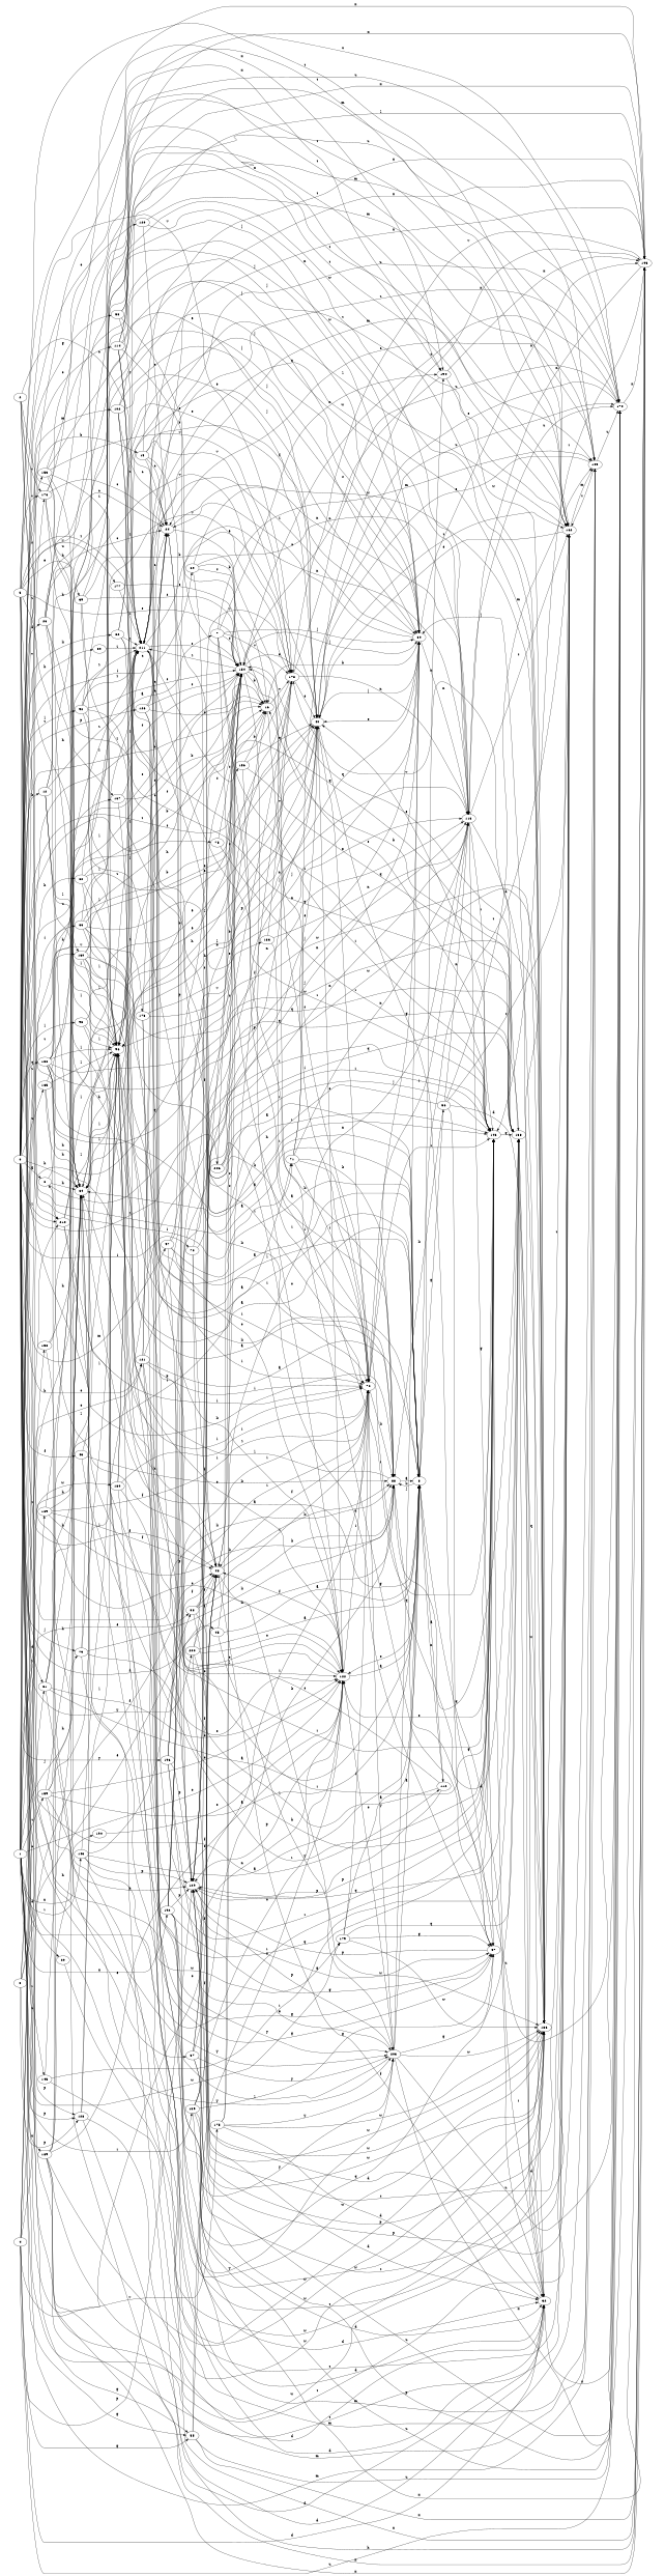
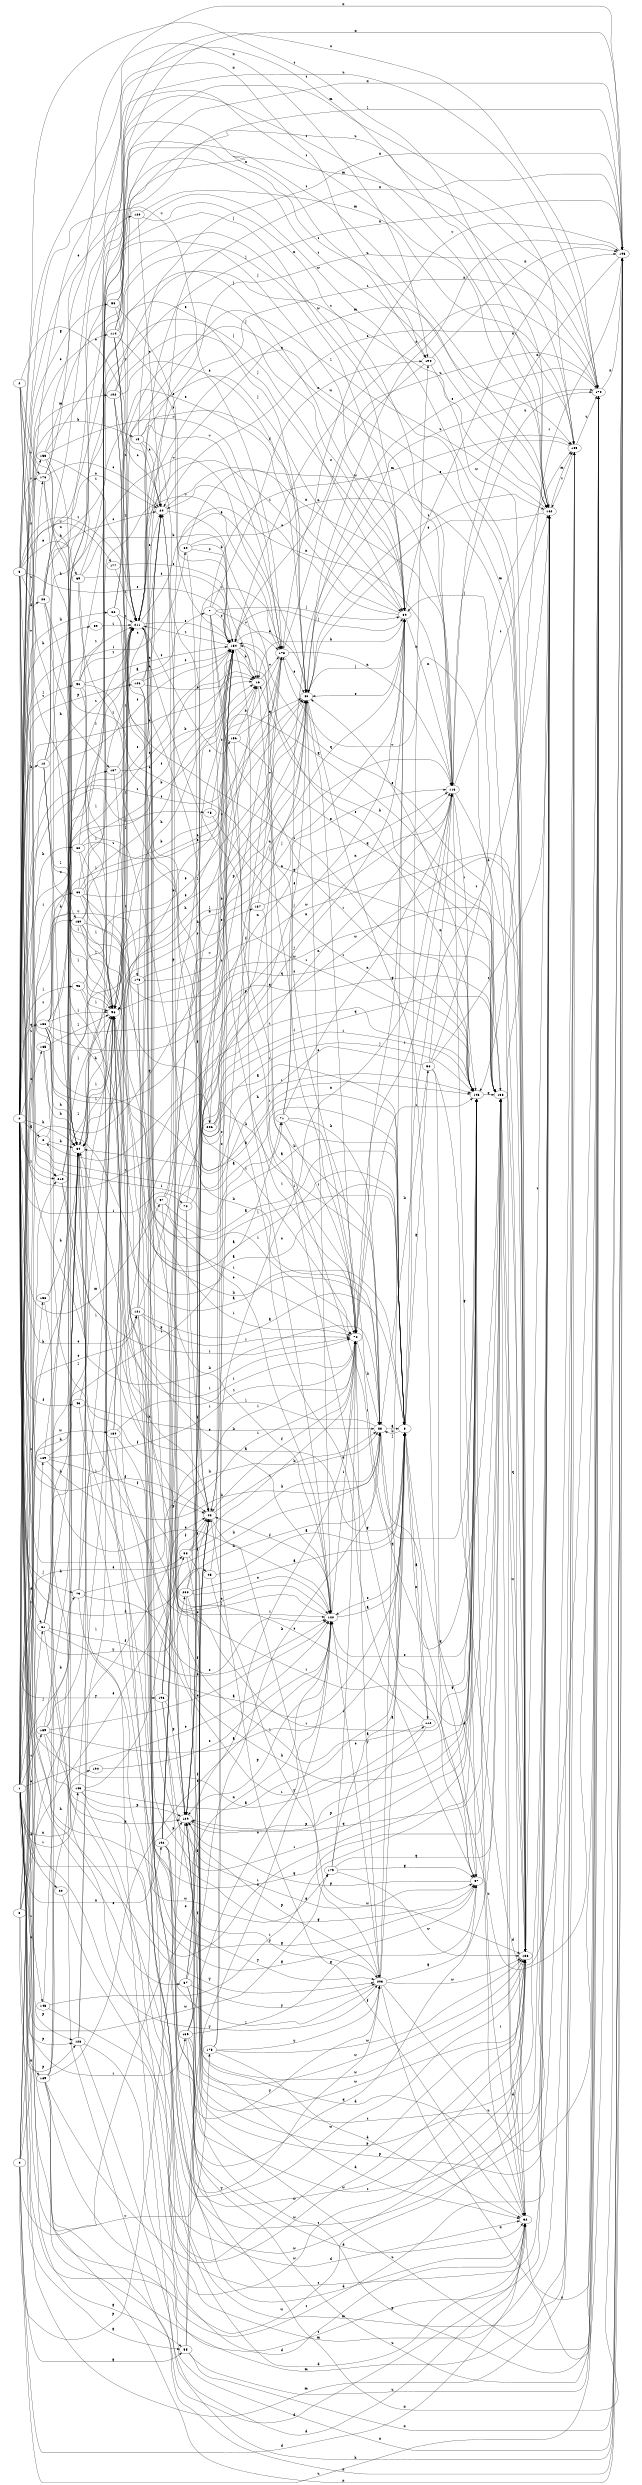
  strict digraph {
    rankdir=LR
    0
    6
    12
    15
    16
    20
    24
    26
    31
    37
    43
    45
    48
    53
    55
    59
    62
    64
    66
    69
    70
    75
    79
    82
    88
    90
    93
    97
    102
    105
    112
    114
    120
    121
    126
    128
    136
    153
    156
    165
    179
    196
    200
    203
    206
    210
    146
    194
    96
    162
    178
    7
    8
    32
    72
    80
    195
    57
    186
    129
    138
    113
    170
    40
    122
    211
    154
    1
    38
    139
    143
    145
    158
    159
    160
    167
    173
    175
    176
    180
    189
    190
    192
    2
    71
    3
    4
-   137 [label=133]
+   137
    169
    5
    39
    177
    56
    0 -> 6 [label=a]
    0 -> 12 [label=b]
    0 -> 15 [label=b]
    0 -> 16 [label=b]
    0 -> 20 [label=c]
    0 -> 24 [label=c]
    0 -> 26 [label=d]
    0 -> 31 [label=d]
    0 -> 37 [label=e]
    0 -> 43 [label=f]
    0 -> 45 [label=f]
    0 -> 48 [label=f]
    0 -> 53 [label=g]
    0 -> 55 [label=g]
    0 -> 59 [label=h]
    0 -> 62 [label=h]
    0 -> 64 [label=h]
    0 -> 66 [label=i]
    0 -> 69 [label=i]
    0 -> 70 [label=i]
    0 -> 75 [label=j]
    0 -> 79 [label=j]
    0 -> 82 [label=k]
    0 -> 88 [label=k]
    0 -> 90 [label=l]
    0 -> 93 [label=l]
    0 -> 97 [label=m]
    0 -> 102 [label=m]
    0 -> 105 [label=m]
    0 -> 112 [label=n]
    0 -> 114 [label=o]
    0 -> 120 [label=o]
    0 -> 121 [label=o]
    0 -> 126 [label=p]
    0 -> 128 [label=p]
    0 -> 136 [label=q]
    0 -> 153 [label=s]
    0 -> 156 [label=t]
    0 -> 165 [label=u]
    0 -> 179 [label=w]
    0 -> 196 [label=y]
    0 -> 200 [label=y]
    0 -> 203 [label=y]
    0 -> 206 [label=z]
    0 -> 210 [label=z]
    6 -> 64 [label=h]
    6 -> 146 [label=r]
    6 -> 194 [label=x]
    12 -> 64 [label=h]
    12 -> 96 [label=l]
    12 -> 162 [label=t]
    12 -> 178 [label=v]
    12 -> 7 [label=a]
    12 -> 8 [label=a]
    15 -> 24 [label=c]
    15 -> 178 [label=v]
    15 -> 32 [label=d]
    15 -> 72 [label=i]
    15 -> 80 [label=f]
    15 -> 195 [label=x]
    16 -> 178 [label=v]
    16 -> 57 [label=g]
    20 -> 186 [label=w]
    24 -> 129 [label=p]
    24 -> 138 [label=q]
    24 -> 113 [label=n]
    26 -> 24 [label=c]
    26 -> 64 [label=h]
    26 -> 8 [label=a]
    26 -> 72 [label=i]
    26 -> 80 [label=j]
    26 -> 170 [label=u]
    26 -> 40 [label=e]
    31 -> 16 [label=b]
    31 -> 64 [label=h]
    31 -> 203 [label=y]
    31 -> 8 [label=a]
    31 -> 122 [label=o]
    31 -> 211 [label=z]
    37 -> 16 [label=b]
    37 -> 48 [label=f]
    37 -> 88 [label=k]
    37 -> 203 [label=y]
    37 -> 162 [label=t]
    37 -> 186 [label=w]
    43 -> 88 [label=k]
    43 -> 146 [label=r]
    43 -> 96 [label=l]
    45 -> 203 [label=y]
    45 -> 8 [label=a]
    45 -> 154 [label=s]
    48 -> 64 [label=h]
    48 -> 88 [label=k]
    48 -> 186 [label=w]
    48 -> 154 [label=s]
    53 -> 105 [label=m]
    53 -> 186 [label=w]
    53 -> 211 [label=z]
    53 -> 154 [label=s]
    55 -> 48 [label=f]
    55 -> 195 [label=x]
    55 -> 170 [label=u]
    55 -> 122 [label=o]
    59 -> 211 [label=z]
    62 -> 96 [label=l]
    62 -> 162 [label=t]
    62 -> 57 [label=g]
    62 -> 40 [label=e]
    62 -> 154 [label=s]
    64 -> 96 [label=l]
    64 -> 162 [label=t]
    64 -> 8 [label=a]
    64 -> 138 [label=q]
    66 -> 88 [label=k]
    66 -> 96 [label=l]
    66 -> 178 [label=v]
    66 -> 113 [label=n]
    66 -> 40 [label=e]
    66 -> 122 [label=o]
    66 -> 154 [label=s]
    69 -> 16 [label=b]
    69 -> 48 [label=f]
    69 -> 186 [label=w]
    69 -> 113 [label=n]
    69 -> 154 [label=s]
    70 -> 48 [label=f]
    70 -> 32 [label=d]
    70 -> 186 [label=w]
    70 -> 154 [label=s]
    75 -> 146 [label=r]
    75 -> 154 [label=s]
    79 -> 16 [label=b]
    79 -> 88 [label=k]
    79 -> 96 [label=l]
    79 -> 162 [label=t]
    79 -> 122 [label=o]
    82 -> 146 [label=r]
    82 -> 72 [label=i]
    82 -> 80 [label=j]
    82 -> 113 [label=n]
    82 -> 211 [label=z]
    88 -> 96 [label=l]
    88 -> 8 [label=a]
    88 -> 138 [label=q]
    88 -> 170 [label=u]
    90 -> 88 [label=k]
    90 -> 96 [label=l]
    90 -> 80 [label=j]
    90 -> 195 [label=x]
    90 -> 138 [label=q]
    90 -> 211 [label=z]
    90 -> 154 [label=s]
    93 -> 96 [label=l]
    93 -> 57 [label=g]
    93 -> 211 [label=z]
    97 -> 178 [label=v]
    97 -> 8 [label=a]
    97 -> 72 [label=i]
    97 -> 129 [label=p]
    97 -> 113 [label=n]
    102 -> 24 [label=c]
    102 -> 162 [label=t]
    102 -> 8 [label=a]
    102 -> 80 [label=j]
    102 -> 40 [label=e]
    102 -> 211 [label=z]
    105 -> 24 [label=c]
    105 -> 162 [label=t]
    105 -> 129 [label=p]
    105 -> 170 [label=u]
    105 -> 40 [label=e]
    112 -> 24 [label=c]
    112 -> 96 [label=l]
    112 -> 8 [label=a]
    112 -> 129 [label=p]
    114 -> 88 [label=k]
    114 -> 72 [label=i]
    114 -> 80 [label=j]
    114 -> 195 [label=x]
    114 -> 186 [label=w]
    114 -> 170 [label=u]
    114 -> 211 [label=z]
    114 -> 154 [label=s]
    120 -> 24 [label=c]
    120 -> 105 [label=m]
    120 -> 113 [label=n]
    121 -> 24 [label=c]
    121 -> 105 [label=m]
    121 -> 146 [label=r]
    121 -> 178 [label=v]
    121 -> 8 [label=a]
    121 -> 72 [label=i]
    121 -> 186 [label=w]
    126 -> 16 [label=b]
    126 -> 24 [label=c]
    126 -> 203 [label=y]
    126 -> 195 [label=x]
    126 -> 57 [label=g]
    126 -> 154 [label=s]
    128 -> 96 [label=l]
    128 -> 162 [label=t]
    128 -> 32 [label=d]
    128 -> 211 [label=z]
    136 -> 16 [label=b]
    136 -> 64 [label=h]
    136 -> 146 [label=r]
    136 -> 96 [label=l]
    136 -> 162 [label=t]
    136 -> 8 [label=a]
    136 -> 80 [label=j]
    136 -> 186 [label=w]
    136 -> 138 [label=q]
    136 -> 122 [label=o]
    136 -> 211 [label=z]
    153 -> 64 [label=h]
    153 -> 146 [label=r]
    153 -> 178 [label=v]
    153 -> 80 [label=j]
    153 -> 40 [label=e]
    153 -> 211 [label=z]
    156 -> 16 [label=b]
    156 -> 72 [label=i]
    156 -> 138 [label=q]
    156 -> 40 [label=e]
    165 -> 64 [label=h]
    165 -> 105 [label=m]
    165 -> 96 [label=l]
    165 -> 162 [label=t]
    179 -> 8 [label=a]
    179 -> 72 [label=i]
    179 -> 57 [label=g]
    179 -> 186 [label=w]
    179 -> 138 [label=q]
    196 -> 48 [label=f]
-   196 -> 203 [label=e]
+   196 -> 203 [label=y]
    196 -> 32 [label=d]
    196 -> 72 [label=i]
    196 -> 129 [label=p]
    196 -> 113 [label=n]
    200 -> 48 [label=f]
    200 -> 162 [label=t]
    200 -> 8 [label=a]
    200 -> 80 [label=j]
    200 -> 186 [label=w]
    200 -> 122 [label=o]
    203 -> 96 [label=l]
    203 -> 8 [label=a]
    203 -> 80 [label=j]
    203 -> 195 [label=x]
    203 -> 57 [label=g]
    203 -> 186 [label=w]
    203 -> 129 [label=p]
    203 -> 170 [label=u]
    203 -> 122 [label=o]
    206 -> 146 [label=r]
    206 -> 57 [label=x]
    206 -> 138 [label=q]
    206 -> 154 [label=s]
    210 -> 48 [label=f]
    210 -> 96 [label=l]
    210 -> 72 [label=i]
    210 -> 211 [label=z]
    146 -> 64 [label=h]
    146 -> 129 [label=p]
    146 -> 138 [label=q]
    146 -> 40 [label=e]
    146 -> 122 [label=o]
    146 -> 154 [label=s]
    194 -> 195 [label=x]
    194 -> 186 [label=w]
    194 -> 154 [label=s]
    96 -> 64 [label=h]
    96 -> 113 [label=n]
    96 -> 122 [label=o]
    96 -> 211 [label=z]
    162 -> 105 [label=m]
    162 -> 96 [label=l]
    162 -> 129 [label=p]
    162 -> 40 [label=e]
    178 -> 48 [label=f]
    178 -> 64 [label=h]
    178 -> 96 [label=l]
    178 -> 129 [label=p]
    178 -> 113 [label=n]
    178 -> 170 [label=u]
    178 -> 40 [label=e]
    7 -> 88 [label=k]
    7 -> 105 [label=m]
    7 -> 146 [label=r]
    7 -> 194 [label=x]
    7 -> 178 [label=v]
    7 -> 72 [label=i]
    7 -> 80 [label=j]
    7 -> 154 [label=s]
    8 -> 6 [label=a]
    8 -> 88 [label=k]
    8 -> 112 [label=n]
    8 -> 194 [label=x]
    8 -> 96 [label=l]
    8 -> 162 [label=t]
    8 -> 32 [label=d]
    8 -> 122 [label=o]
    8 -> 56 [label=g]
    32 -> 48 [label=f]
    32 -> 146 [label=r]
    32 -> 80 [label=j]
    32 -> 170 [label=u]
    72 -> 48 [label=f]
    72 -> 88 [label=k]
    72 -> 203 [label=y]
    72 -> 146 [label=r]
    72 -> 80 [label=j]
    72 -> 40 [label=e]
    72 -> 154 [label=s]
    80 -> 16 [label=b]
    80 -> 24 [label=c]
    80 -> 195 [label=x]
    80 -> 113 [label=n]
    80 -> 40 [label=e]
    80 -> 211 [label=z]
    195 -> 64 [label=h]
    195 -> 146 [label=r]
    195 -> 96 [label=l]
    195 -> 178 [label=v]
    195 -> 113 [label=n]
    57 -> 129 [label=p]
    186 -> 162 [label=t]
    186 -> 138 [label=q]
    129 -> 48 [label=f]
    129 -> 138 [label=q]
    129 -> 113 [label=n]
    129 -> 170 [label=u]
    138 -> 16 [label=b]
    138 -> 178 [label=v]
    138 -> 32 [label=d]
    138 -> 186 [label=w]
    113 -> 146 [label=r]
    113 -> 162 [label=t]
    113 -> 32 [label=d]
    113 -> 72 [label=i]
    113 -> 57 [label=g]
    113 -> 170 [label=u]
    170 -> 195 [label=x]
    170 -> 129 [label=p]
    170 -> 40 [label=e]
    170 -> 211 [label=z]
    170 -> 154 [label=s]
    40 -> 64 [label=h]
    40 -> 96 [label=l]
    40 -> 162 [label=t]
    40 -> 80 [label=j]
    40 -> 195 [label=x]
    40 -> 57 [label=g]
    40 -> 129 [label=p]
    40 -> 122 [label=o]
    122 -> 48 [label=f]
    122 -> 96 [label=l]
    122 -> 8 [label=a]
    122 -> 72 [label=i]
    122 -> 129 [label=p]
    122 -> 211 [label=z]
    211 -> 24 [label=c]
    211 -> 146 [label=r]
    211 -> 96 [label=l]
    211 -> 195 [label=x]
    211 -> 186 [label=w]
    211 -> 129 [label=p]
    211 -> 138 [label=q]
    211 -> 170 [label=u]
    211 -> 40 [label=e]
    211 -> 122 [label=o]
    211 -> 154 [label=s]
    154 -> 16 [label=b]
    154 -> 64 [label=h]
    154 -> 72 [label=i]
    154 -> 80 [label=j]
    154 -> 40 [label=e]
    154 -> 122 [label=o]
    154 -> 211 [label=z]
    1 -> 55 [label=g]
    1 -> 79 [label=j]
    1 -> 121 [label=o]
    1 -> 128 [label=p]
    1 -> 179 [label=w]
    1 -> 146 [label=r]
    1 -> 194 [label=x]
    1 -> 186 [label=w]
    1 -> 122 [label=o]
    1 -> 154 [label=s]
    1 -> 38 [label=e]
    1 -> 139 [label=r]
    1 -> 143 [label=r]
    1 -> 145 [label=r]
    1 -> 158 [label=t]
    1 -> 159 [label=t]
    1 -> 160 [label=t]
    1 -> 167 [label=u]
    1 -> 173 [label=v]
    1 -> 175 [label=v]
    1 -> 176 [label=v]
    1 -> 180 [label=w]
    1 -> 189 [label=x]
    1 -> 190 [label=x]
    1 -> 192 [label=x]
    38 -> 48 [label=f]
    38 -> 88 [label=k]
    38 -> 32 [label=d]
    38 -> 72 [label=i]
    38 -> 80 [label=j]
    38 -> 186 [label=w]
    139 -> 48 [label=f]
    139 -> 72 [label=i]
    139 -> 195 [label=x]
    139 -> 57 [label=g]
    139 -> 138 [label=q]
    139 -> 170 [label=u]
    139 -> 122 [label=o]
    143 -> 88 [label=k]
    143 -> 96 [label=l]
    143 -> 162 [label=t]
    143 -> 8 [label=a]
    143 -> 129 [label=p]
    145 -> 64 [label=h]
    145 -> 146 [label=r]
    145 -> 186 [label=w]
    158 -> 64 [label=h]
    158 -> 96 [label=l]
    158 -> 195 [label=x]
    159 -> 64 [label=h]
    159 -> 96 [label=l]
    159 -> 8 [label=a]
    159 -> 186 [label=w]
    159 -> 129 [label=p]
    159 -> 40 [label=e]
    159 -> 122 [label=o]
    160 -> 105 [label=m]
    160 -> 146 [label=r]
    160 -> 96 [label=l]
    160 -> 8 [label=a]
    160 -> 80 [label=j]
    160 -> 186 [label=w]
    167 -> 16 [label=b]
    167 -> 32 [label=d]
    167 -> 211 [label=z]
    173 -> 24 [label=c]
    173 -> 146 [label=r]
    173 -> 80 [label=j]
    173 -> 195 [label=x]
    173 -> 40 [label=e]
    175 -> 203 [label=y]
    175 -> 32 [label=d]
    175 -> 186 [label=w]
    175 -> 113 [label=n]
    175 -> 154 [label=s]
    176 -> 24 [label=c]
    176 -> 64 [label=h]
    176 -> 96 [label=l]
    176 -> 162 [label=t]
    176 -> 195 [label=x]
    180 -> 24 [label=c]
    180 -> 105 [label=m]
    180 -> 146 [label=r]
    180 -> 72 [label=i]
    180 -> 211 [label=z]
    189 -> 64 [label=h]
    189 -> 162 [label=t]
    189 -> 32 [label=d]
    189 -> 195 [label=x]
    189 -> 186 [label=w]
    189 -> 113 [label=n]
    189 -> 122 [label=o]
    189 -> 154 [label=s]
    190 -> 122 [label=o]
    192 -> 16 [label=b]
    192 -> 203 [label=y]
    192 -> 32 [label=d]
    192 -> 72 [label=i]
    192 -> 80 [label=j]
    192 -> 57 [label=g]
    192 -> 186 [label=w]
    192 -> 129 [label=p]
    192 -> 154 [label=s]
    2 -> 24 [label=c]
    2 -> 210 [label=z]
    2 -> 96 [label=l]
    2 -> 167 [label=u]
    2 -> 176 [label=v]
    2 -> 71 [label=i]
    71 -> 88 [label=k]
    71 -> 72 [label=i]
    71 -> 138 [label=q]
    71 -> 113 [label=n]
    71 -> 170 [label=u]
    71 -> 40 [label=e]
    3 -> 31 [label=d]
    3 -> 64 [label=h]
    3 -> 105 [label=m]
    3 -> 128 [label=p]
    3 -> 210 [label=z]
    3 -> 38 [label=e]
    4 -> 48 [label=f]
    4 -> 55 [label=g]
    4 -> 32 [label=d]
    4 -> 129 [label=p]
    4 -> 170 [label=u]
    4 -> 122 [label=o]
    4 -> 154 [label=s]
    4 -> 71 [label=i]
    4 -> 137 [label=q]
    4 -> 169 [label=u]
    137 -> 146 [label=r]
    137 -> 178 [label=v]
    137 -> 113 [label=n]
    169 -> 48 [label=f]
    169 -> 64 [label=h]
    169 -> 88 [label=k]
    169 -> 72 [label=i]
    169 -> 40 [label=e]
    5 -> 88 [label=k]
    5 -> 203 [label=y]
    5 -> 210 [label=z]
    5 -> 194 [label=x]
    5 -> 162 [label=t]
    5 -> 178 [label=v]
    5 -> 32 [label=d]
    5 -> 138 [label=q]
    5 -> 122 [label=o]
    5 -> 211 [label=z]
    5 -> 154 [label=s]
    5 -> 160 [label=t]
    5 -> 176 [label=v]
    5 -> 39 [label=e]
    5 -> 177 [label=v]
    39 -> 16 [label=b]
    39 -> 96 [label=l]
    39 -> 8 [label=a]
    39 -> 170 [label=u]
    39 -> 154 [label=s]
    177 -> 211 [label=z]
    177 -> 154 [label=s]
    56 -> 64 [label=h]
    56 -> 88 [label=k]
    56 -> 105 [label=m]
    56 -> 162 [label=t]
-   56 -> 32 [label=d]
+   56 -> 170 [label=d]
    56 -> 57 [label=g]
    56 -> 113 [label=n]
  }
